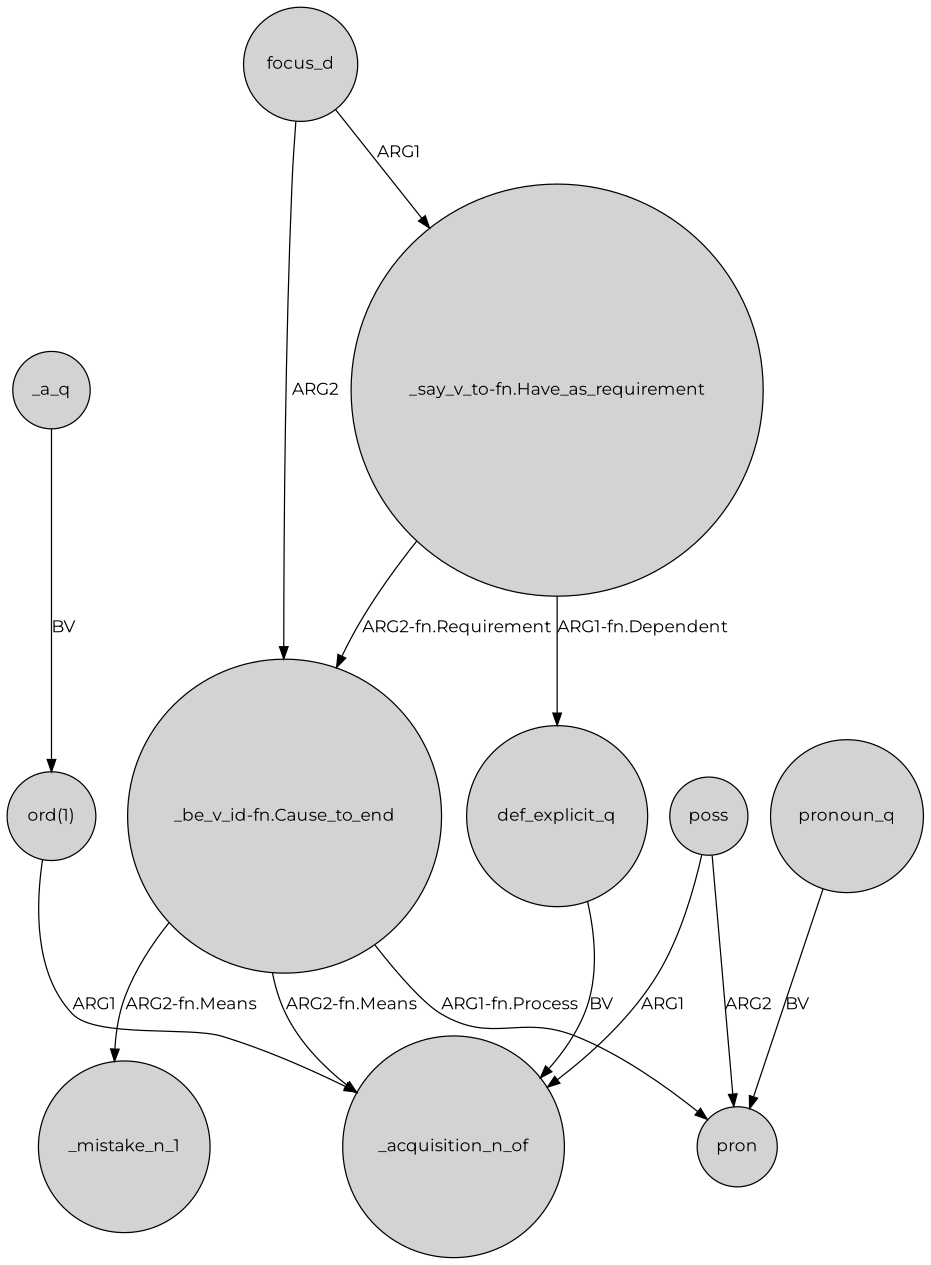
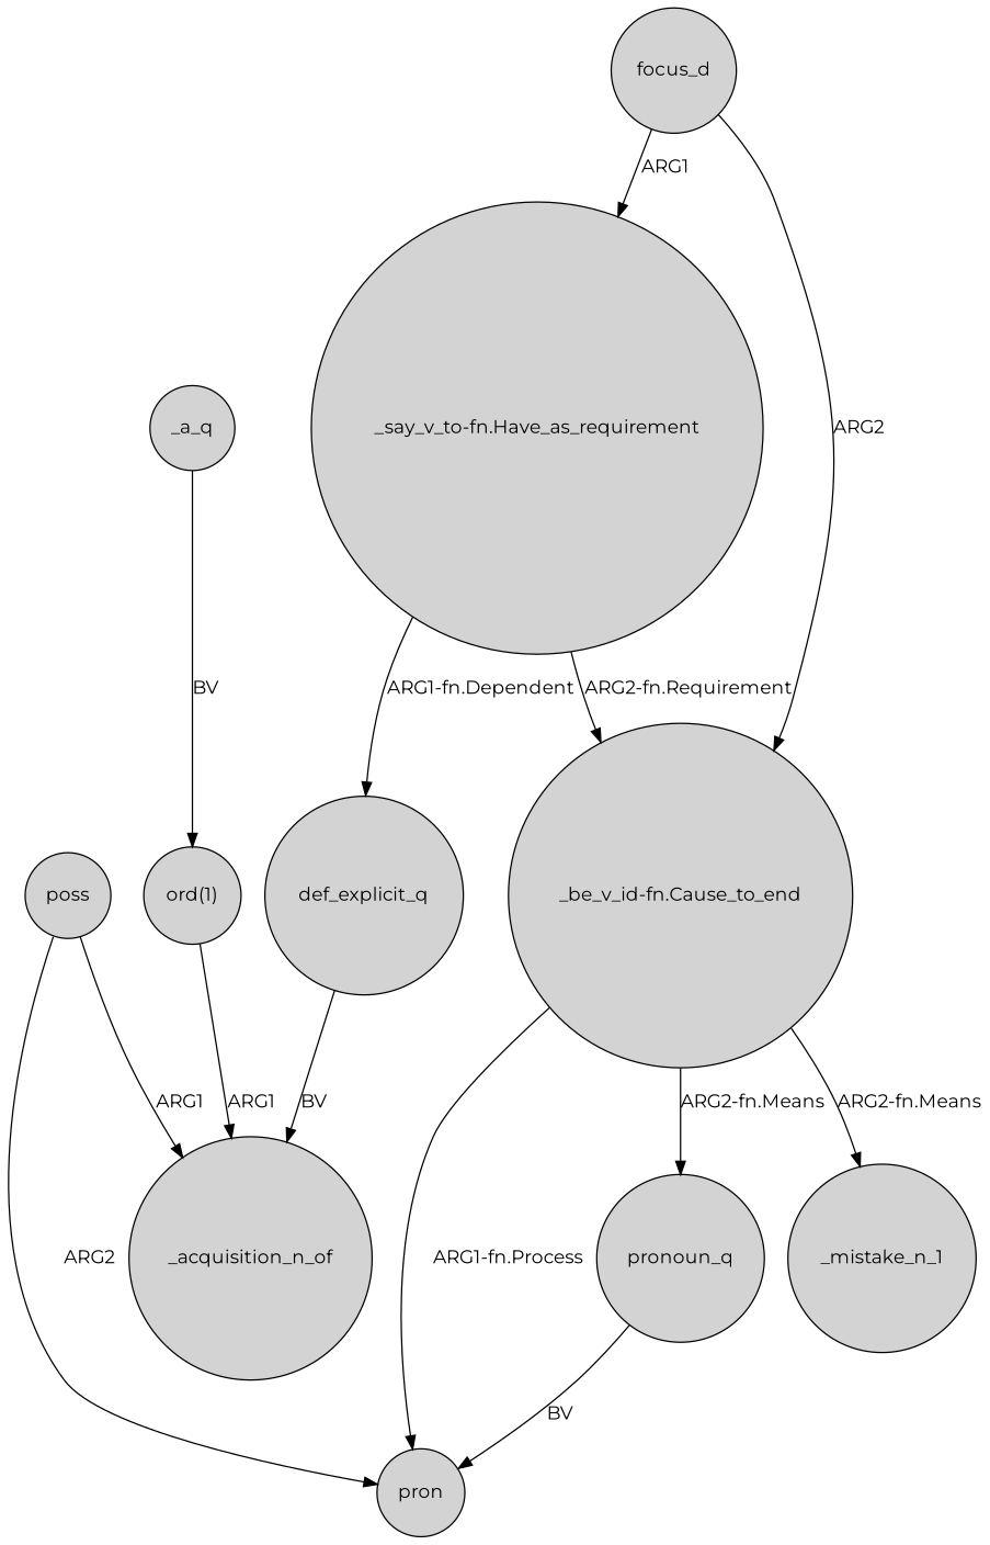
  digraph {
    fontname=Montserrat
    node [fontname=Montserrat shape=circle style=filled]
    edge [fontname=Montserrat]
    "_be_v_id-fn.Cause_to_end"
    _mistake_n_1
    _acquisition_n_of
    pron
    "ord(1)"
    "_say_v_to-fn.Have_as_requirement"
    def_explicit_q
    focus_d
    pronoun_q
    poss
    _a_q
    "_be_v_id-fn.Cause_to_end" -> _mistake_n_1 [label="ARG2-fn.Means"]
-   "_be_v_id-fn.Cause_to_end" -> _acquisition_n_of [label="ARG2-fn.Means"]
+   "_be_v_id-fn.Cause_to_end" -> pronoun_q [label="ARG2-fn.Means"]
    "_be_v_id-fn.Cause_to_end" -> pron [label="ARG1-fn.Process"]
    "ord(1)" -> _acquisition_n_of [label=ARG1]
    "_say_v_to-fn.Have_as_requirement" -> "_be_v_id-fn.Cause_to_end" [label="ARG2-fn.Requirement"]
    "_say_v_to-fn.Have_as_requirement" -> def_explicit_q [label="ARG1-fn.Dependent"]
    def_explicit_q -> _acquisition_n_of [label=BV]
    focus_d -> "_be_v_id-fn.Cause_to_end" [label=ARG2]
    focus_d -> "_say_v_to-fn.Have_as_requirement" [label=ARG1]
    pronoun_q -> pron [label=BV]
    poss -> _acquisition_n_of [label=ARG1]
    poss -> pron [label=ARG2]
    _a_q -> "ord(1)" [label=BV]
  }
